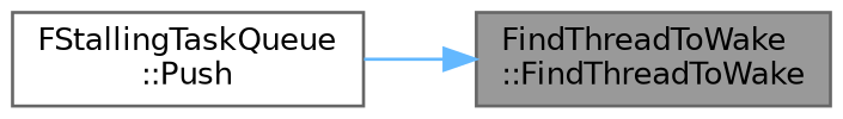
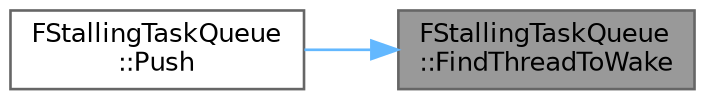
  digraph {
    rankdir=RL
    node [fontname=Helvetica fontsize=10 shape=box style=filled]
-   n1 [color=gray40 fillcolor=grey60 fontcolor=black height=0.2 label="FindThreadToWake\l::FindThreadToWake" width=0.4]
+   n1 [color=gray40 fillcolor=grey60 fontcolor=black height=0.2 label="FStallingTaskQueue\l::FindThreadToWake" width=0.4]
    n2 [color=grey40 fillcolor=white height=0.2 label="FStallingTaskQueue\l::Push" width=0.4]
    n1 -> n2 [color=steelblue1 dir=back fontname=Helvetica fontsize=10 labelfontname=Helvetica labelfontsize=10 style=solid]
  }
